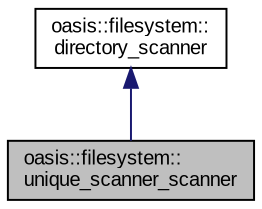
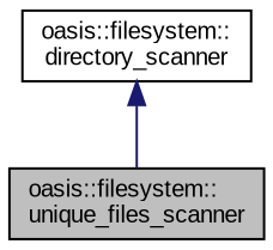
  digraph {
    fontname="Liberation Sans"
    node [color=black fontname="Liberation Sans" fontsize=10 shape=record style=filled]
-   n1 [fillcolor=grey75 fontcolor=black height=0.2 label="oasis::filesystem::\lunique_scanner_scanner" width=0.4]
+   n1 [fillcolor=grey75 fontcolor=black height=0.2 label="oasis::filesystem::\lunique_files_scanner" width=0.4]
    n2 [fillcolor=white height=0.2 label="oasis::filesystem::\ldirectory_scanner" width=0.4]
    n2 -> n1 [color=midnightblue dir=back fontname="Liberation Sans" fontsize=10 labelfontname=Helvetica labelfontsize=10 style=solid]
  }
